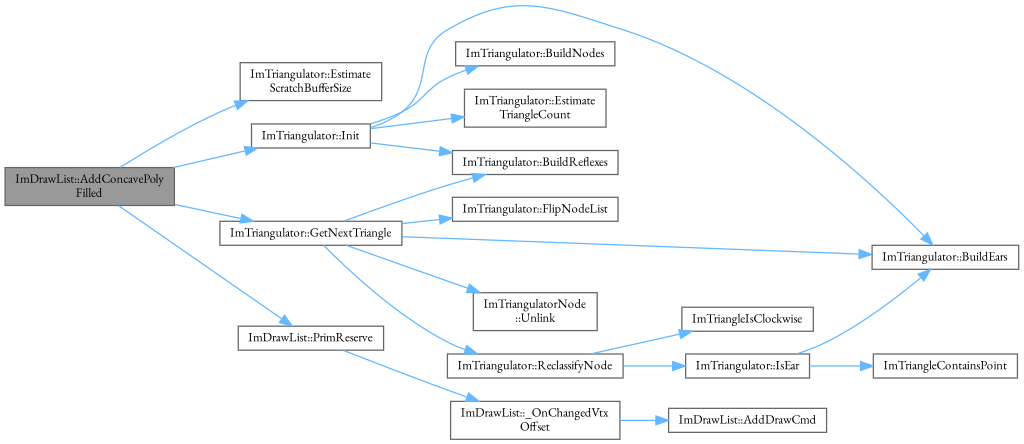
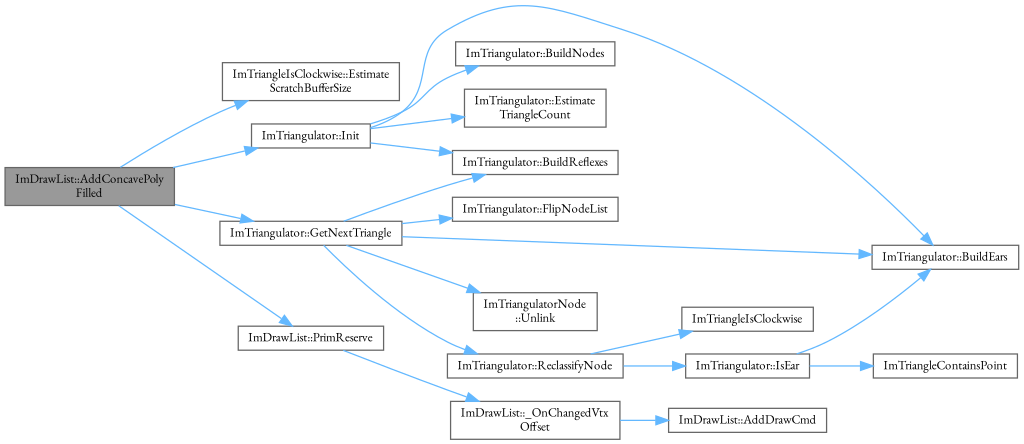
  digraph {
    fontname="EB Garamond"
    rankdir=LR
    node [color=grey40 fillcolor=white fontname="EB Garamond" fontsize=10 shape=box style=filled]
    edge [color=steelblue1 fontname="EB Garamond" fontsize=10 labelfontname=Helvetica labelfontsize=10 style=solid]
    n1 [color=gray40 fillcolor=grey60 fontcolor=black height=0.2 label="ImDrawList::AddConcavePoly\lFilled" width=0.4]
-   n2 [height=0.2 label="ImTriangulator::Estimate\lScratchBufferSize" width=0.4]
+   n2 [height=0.2 label="ImTriangleIsClockwise::Estimate\lScratchBufferSize" width=0.4]
    n3 [height=0.2 label="ImTriangulator::GetNextTriangle" width=0.4]
    n4 [height=0.2 label="ImTriangulator::Init" width=0.4]
    n5 [height=0.2 label="ImDrawList::PrimReserve" width=0.4]
    n6 [height=0.2 label="ImTriangulator::BuildEars" width=0.4]
    n7 [height=0.2 label="ImTriangulator::BuildReflexes" width=0.4]
    n8 [height=0.2 label="ImTriangulator::FlipNodeList" width=0.4]
    n9 [height=0.2 label="ImTriangulator::ReclassifyNode" width=0.4]
    n10 [height=0.2 label="ImTriangulatorNode\l::Unlink" width=0.4]
    n11 [height=0.2 label="ImTriangulator::BuildNodes" width=0.4]
    n12 [height=0.2 label="ImTriangulator::Estimate\lTriangleCount" width=0.4]
    n13 [height=0.2 label="ImDrawList::_OnChangedVtx\lOffset" width=0.4]
    n14 [height=0.2 label="ImTriangulator::IsEar" width=0.4]
    n15 [height=0.2 label=ImTriangleIsClockwise width=0.4]
    n16 [height=0.2 label=ImTriangleContainsPoint width=0.4]
    n17 [height=0.2 label="ImDrawList::AddDrawCmd" width=0.4]
    n1 -> n2
    n1 -> n3
    n1 -> n4
    n1 -> n5
    n3 -> n6
    n3 -> n7
    n3 -> n8
    n3 -> n9
    n3 -> n10
    n4 -> n6
    n4 -> n7
    n4 -> n11
    n4 -> n12
    n5 -> n13
    n9 -> n14
    n9 -> n15
    n13 -> n17
    n14 -> n6
    n14 -> n16
  }
